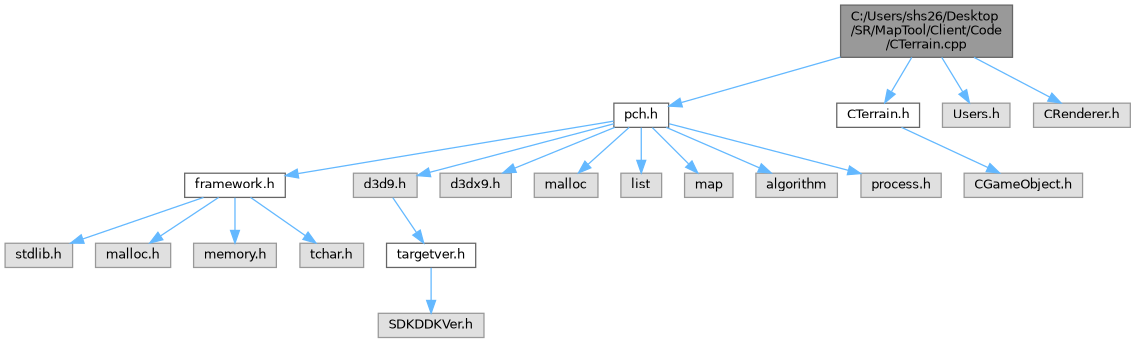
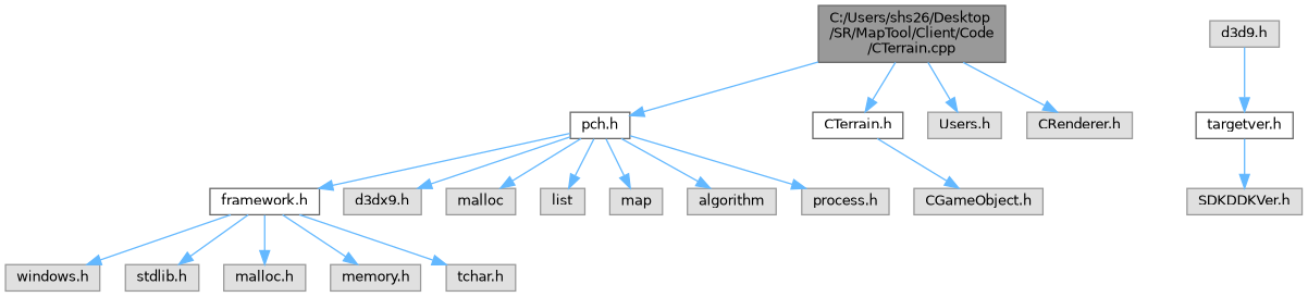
  digraph {
    node [color=grey60 fillcolor="#E0E0E0" fontname=Helvetica fontsize=10 shape=box style=filled]
    edge [color=steelblue1 fontname=Helvetica fontsize=10 labelfontname=Helvetica labelfontsize=10 style=solid]
    n1 [color=gray40 fillcolor=grey60 fontcolor=black height=0.2 label="C:/Users/shs26/Desktop\l/SR/MapTool/Client/Code\l/CTerrain.cpp" width=0.4]
    n2 [color=grey40 fillcolor=white height=0.2 label="pch.h" width=0.4]
    n3 [color=grey40 fillcolor=white height=0.2 label="CTerrain.h" width=0.4]
    n4 [height=0.2 label="Users.h" width=0.4]
    n5 [height=0.2 label="CRenderer.h" width=0.4]
    n6 [color=grey40 fillcolor=white height=0.2 label="framework.h" width=0.4]
    n7 [height=0.2 label="d3d9.h" width=0.4]
    n8 [height=0.2 label="d3dx9.h" width=0.4]
    n9 [height=0.2 label=malloc width=0.4]
    n10 [height=0.2 label=list width=0.4]
    n11 [height=0.2 label=map width=0.4]
    n12 [height=0.2 label=algorithm width=0.4]
    n13 [height=0.2 label="process.h" width=0.4]
    n14 [height=0.2 label="CGameObject.h" width=0.4]
+   n15 [height=0.2 label="windows.h" width=0.4]
    n16 [height=0.2 label="stdlib.h" width=0.4]
    n17 [height=0.2 label="malloc.h" width=0.4]
    n18 [height=0.2 label="memory.h" width=0.4]
    n19 [height=0.2 label="tchar.h" width=0.4]
    n20 [color=grey40 fillcolor=white height=0.2 label="targetver.h" width=0.4]
    n21 [height=0.2 label="SDKDDKVer.h" width=0.4]
    n1 -> n2
    n1 -> n3
    n1 -> n4
    n1 -> n5
    n2 -> n6
-   n2 -> n7
    n2 -> n8
    n2 -> n9
    n2 -> n10
    n2 -> n11
    n2 -> n12
    n2 -> n13
    n3 -> n14
+   n6 -> n15
    n6 -> n16
    n6 -> n17
    n6 -> n18
    n6 -> n19
    n7 -> n20
    n20 -> n21
  }
